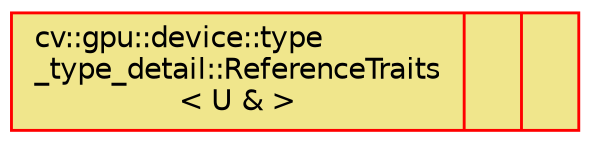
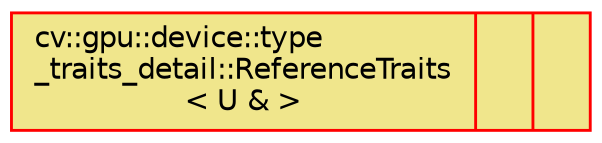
  digraph {
    rankdir=LR
-   n1 [color=red fillcolor=khaki fontcolor=black fontname=Helvetica fontsize=10 height=0.2 label="{cv::gpu::device::type\l_type_detail::ReferenceTraits\l\< U & \>\n||}" shape=record style=filled width=0.4]
+   n1 [color=red fillcolor=khaki fontcolor=black fontname=Helvetica fontsize=10 height=0.2 label="{cv::gpu::device::type\l_traits_detail::ReferenceTraits\l\< U & \>\n||}" shape=record style=filled width=0.4]
  }
